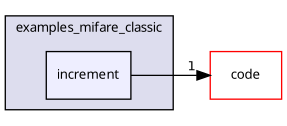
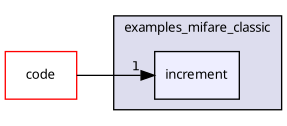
  digraph {
    compound=true
    rankdir=LR
    fontname="Noto Sans"
    node [fontname="Noto Sans" fontsize=10 shape=box style=filled]
    n1 [fillcolor="#eeeeff" label=increment pencolor=black]
    n2 [color=red fillcolor=white label=code]
    subgraph cluster_1 {
      bgcolor="#ddddee"
      fontsize=10
      label=examples_mifare_classic
      pencolor=black
      n1
    }
-   n1 -> n2 [headlabel=1 labeldistance=1.5 labelfontname=Helvetica labelfontsize=10 fontname="Noto Sans"]
+   n2 -> n1 [headlabel=1 labeldistance=1.5 labelfontname=Helvetica labelfontsize=10 fontname="Noto Sans"]
  }
